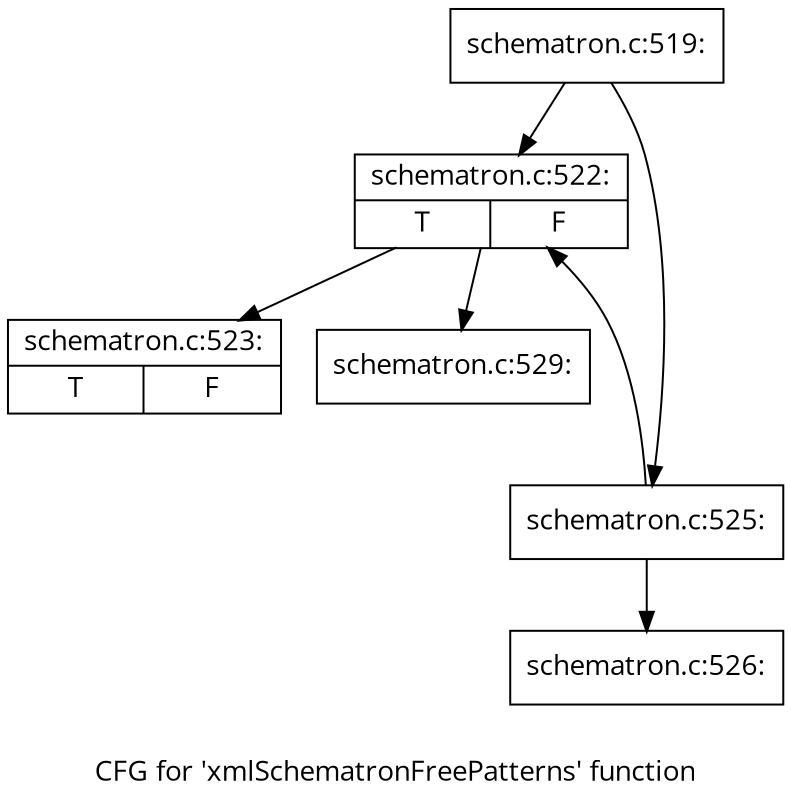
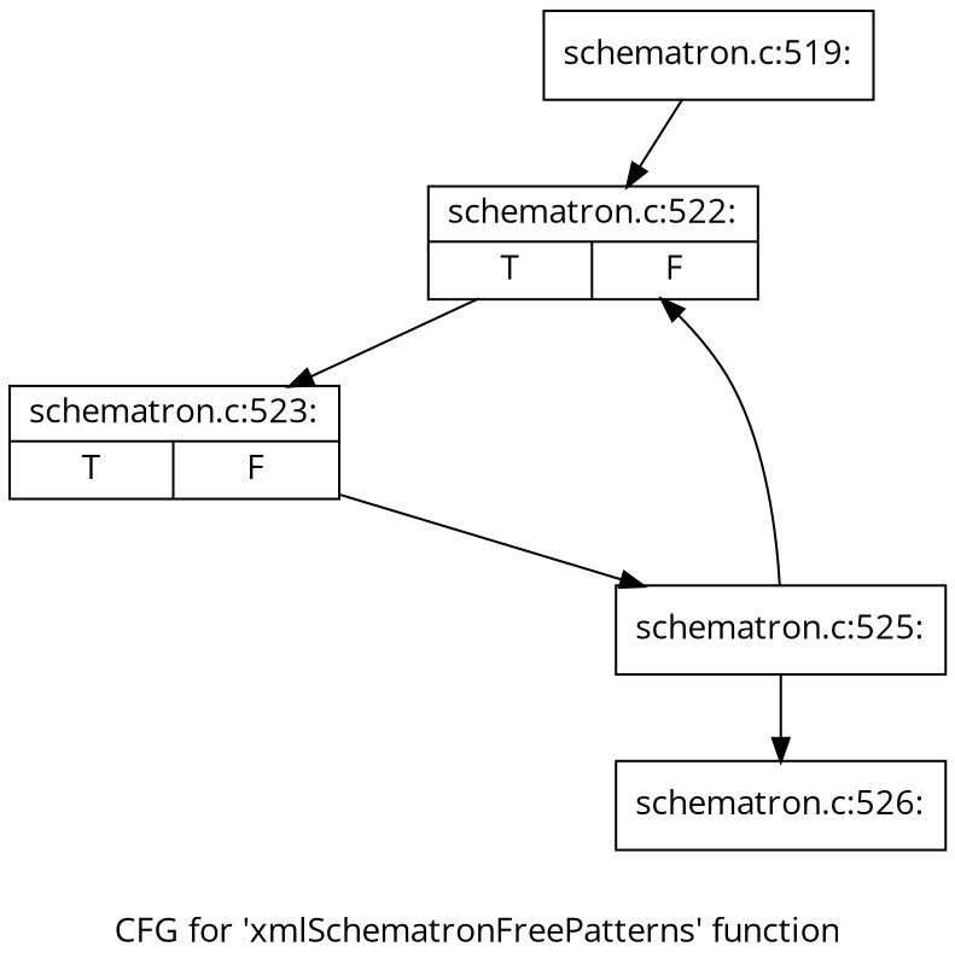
  digraph {
    fontname="Open Sans"
    label="CFG for 'xmlSchematronFreePatterns' function"
    node [fontname="Open Sans" shape=record]
    edge [fontname="Open Sans"]
    n1 [label="{schematron.c:519:}"]
    n2 [label="{schematron.c:522:|{<s0>T|<s1>F}}"]
    n3 [label="{schematron.c:523:|{<s0>T|<s1>F}}"]
-   n4 [label="{schematron.c:529:}"]
    n5 [label="{schematron.c:525:}"]
    n6 [label="{schematron.c:526:}"]
    n1 -> n2
    n2 -> n3
-   n2 -> n4
-   n1 -> n5
+   n3 -> n5
    n5 -> n2
    n5 -> n6
  }
